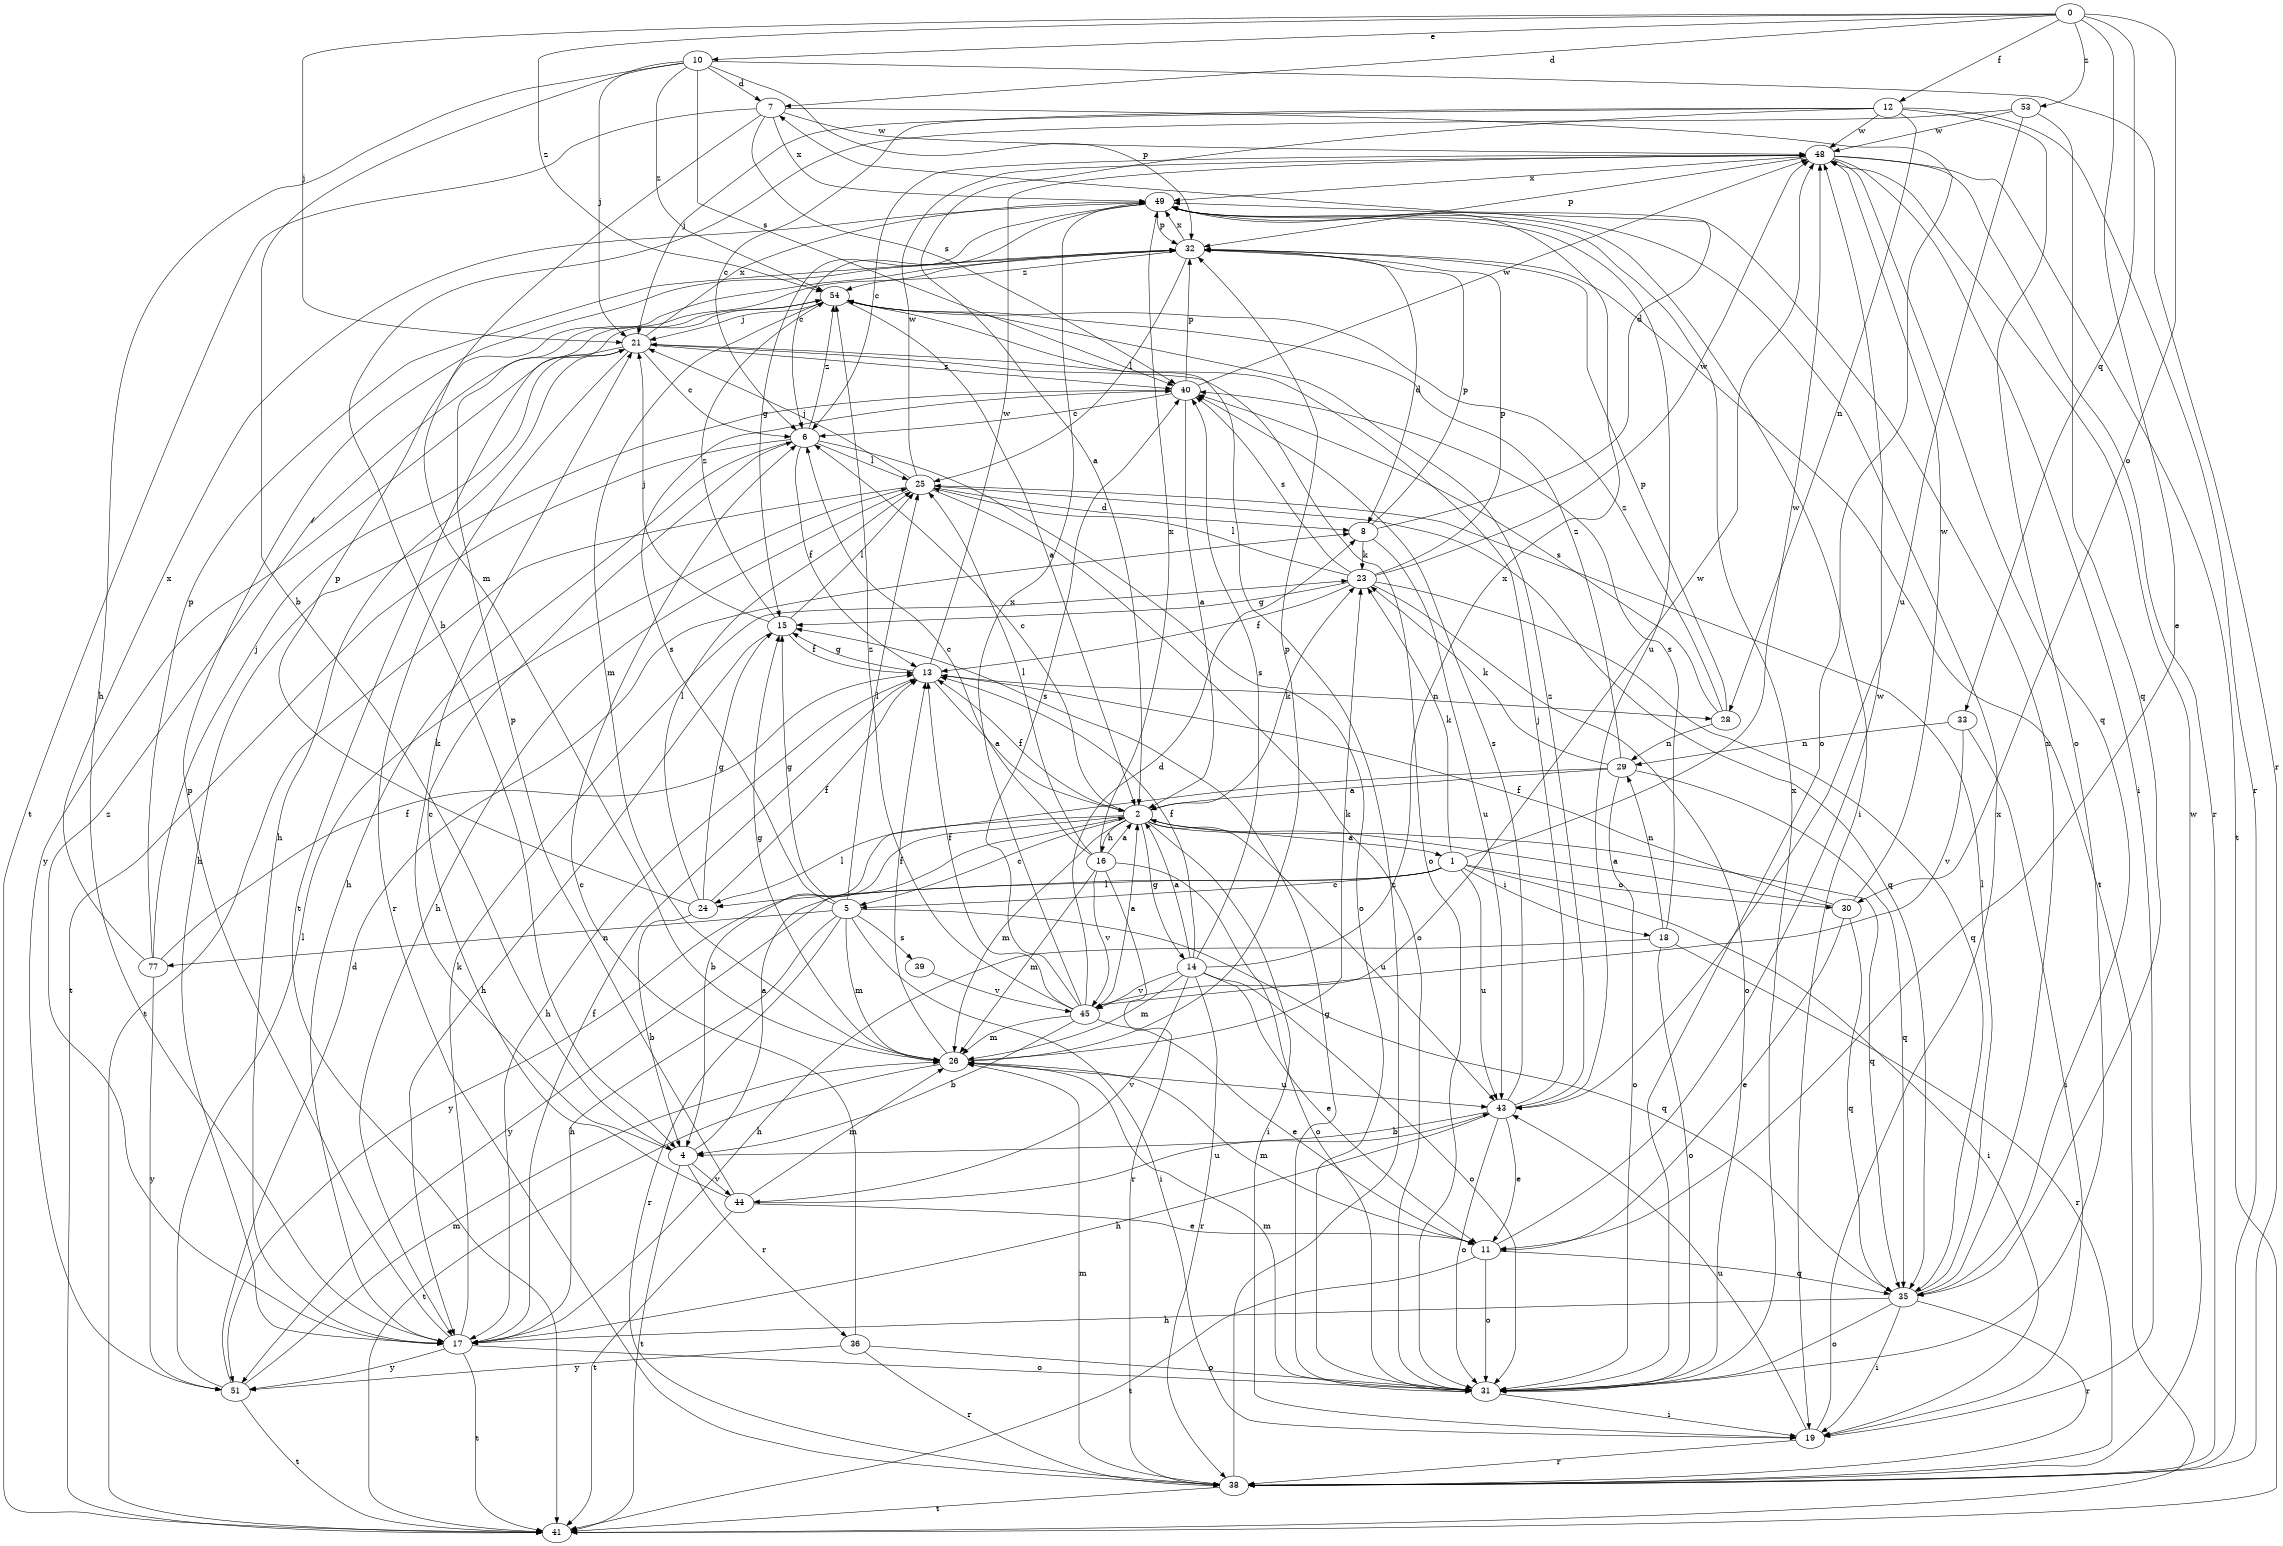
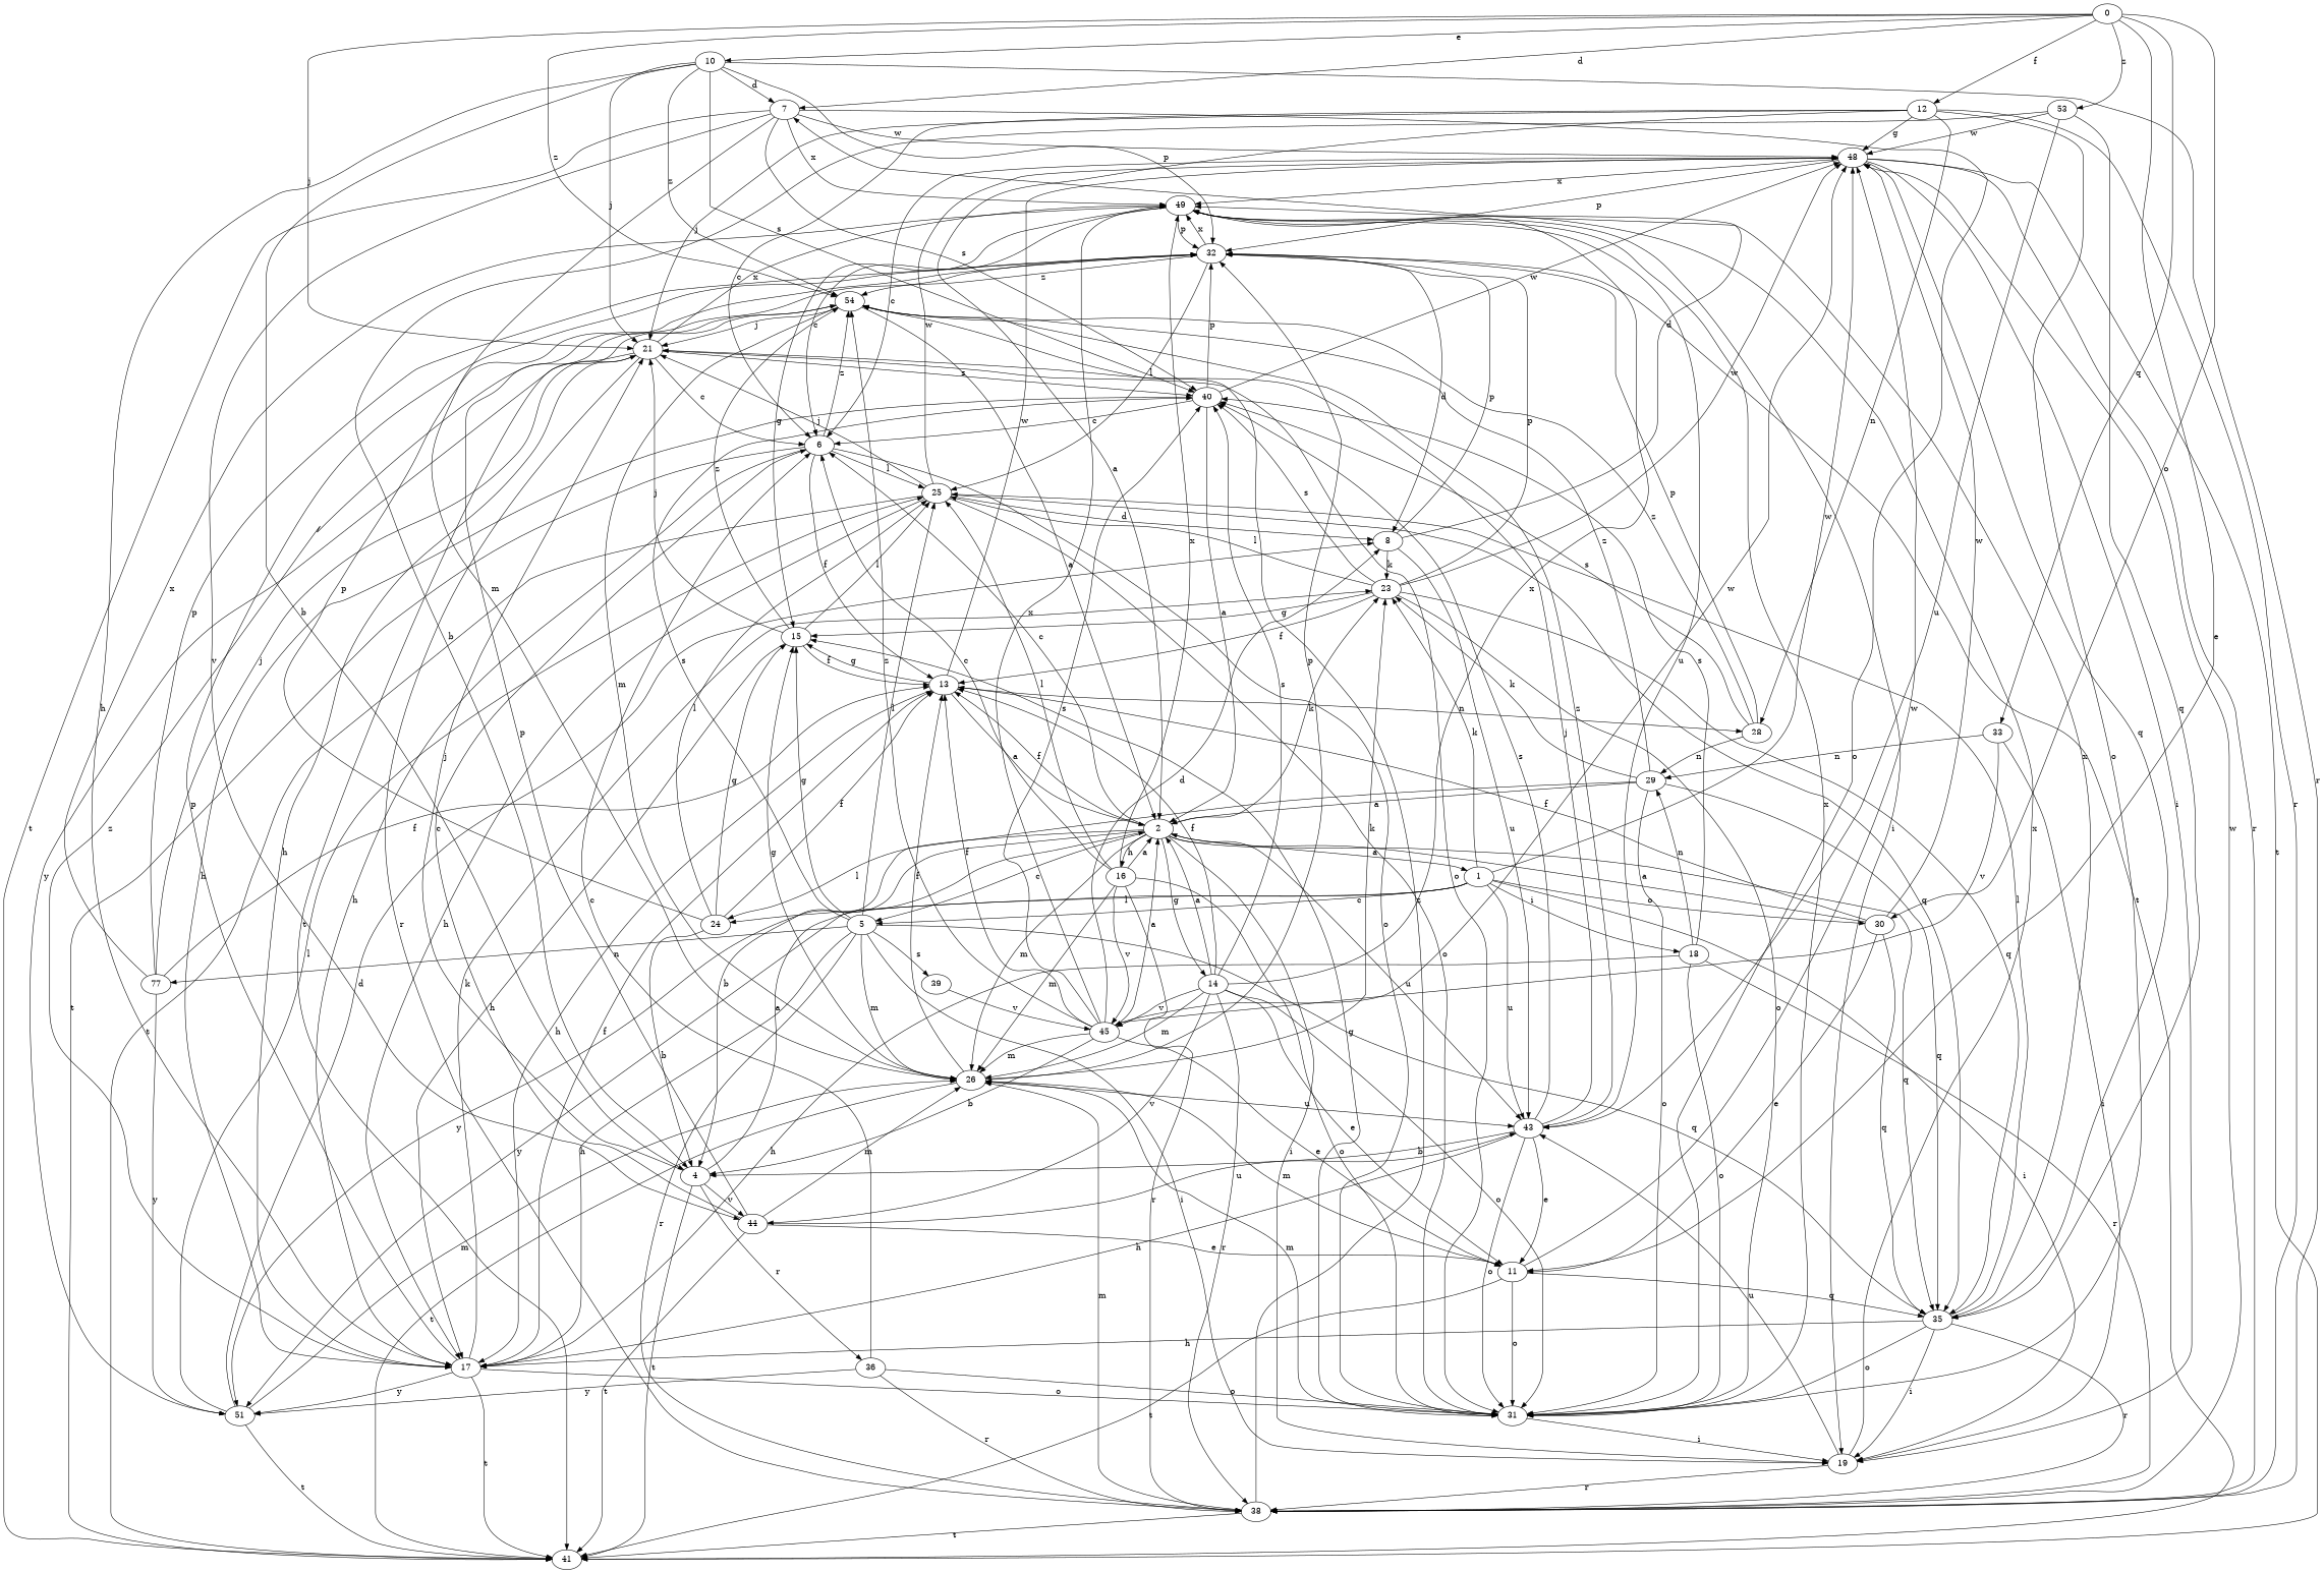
  strict digraph {
    0
    7
    10
    11
    12
    21
    30
    33
    53
    54
    48
    26
    41
    44
    40
    31
    49
    4
    17
    38
    32
    35
    2
    6
    28
    51
    13
    19
    45
    29
    43
    1
    5
    18
    23
    24
    15
    25
    n39 [label=77]
    39
    8
    14
    16
    36
    0 -> 7 [label=d]
    0 -> 10 [label=e]
    0 -> 11 [label=e]
    0 -> 12 [label=f]
    0 -> 21 [label=j]
    0 -> 30 [label=o]
    0 -> 33 [label=q]
    0 -> 53 [label=z]
    0 -> 54 [label=z]
    7 -> 48 [label=w]
    7 -> 26 [label=m]
    7 -> 41 [label=t]
+   7 -> 44 [label=v]
    7 -> 40 [label=s]
    7 -> 31 [label=o]
    7 -> 49 [label=x]
    10 -> 7 [label=d]
    10 -> 21 [label=j]
    10 -> 54 [label=z]
    10 -> 40 [label=s]
    10 -> 4 [label=b]
    10 -> 17 [label=h]
    10 -> 38 [label=r]
    10 -> 32 [label=p]
    11 -> 48 [label=w]
    11 -> 26 [label=m]
    11 -> 41 [label=t]
    11 -> 31 [label=o]
    11 -> 35 [label=q]
    12 -> 21 [label=j]
-   12 -> 48 [label=w]
+   12 -> 48 [label=g]
    12 -> 31 [label=o]
    12 -> 38 [label=r]
    12 -> 2 [label=a]
    12 -> 6 [label=c]
    12 -> 28 [label=n]
    21 -> 40 [label=s]
    21 -> 31 [label=o]
    21 -> 49 [label=x]
    21 -> 17 [label=h]
    21 -> 38 [label=r]
    21 -> 6 [label=c]
    21 -> 51 [label=y]
    30 -> 11 [label=e]
    30 -> 48 [label=w]
    30 -> 35 [label=q]
    30 -> 2 [label=a]
    30 -> 13 [label=f]
    33 -> 19 [label=i]
    33 -> 45 [label=v]
    33 -> 29 [label=n]
    53 -> 48 [label=w]
    53 -> 4 [label=b]
    53 -> 35 [label=q]
    53 -> 43 [label=u]
    54 -> 21 [label=j]
    54 -> 26 [label=m]
    54 -> 41 [label=t]
    54 -> 2 [label=a]
    48 -> 41 [label=t]
    48 -> 49 [label=x]
    48 -> 38 [label=r]
    48 -> 32 [label=p]
    48 -> 35 [label=q]
    48 -> 6 [label=c]
    48 -> 19 [label=i]
    26 -> 41 [label=t]
    26 -> 32 [label=p]
    26 -> 13 [label=f]
    26 -> 43 [label=u]
    26 -> 23 [label=k]
    26 -> 15 [label=g]
    44 -> 11 [label=e]
    44 -> 26 [label=m]
    44 -> 41 [label=t]
    44 -> 32 [label=p]
    44 -> 6 [label=c]
    44 -> 43 [label=u]
    40 -> 48 [label=w]
    40 -> 17 [label=h]
    40 -> 32 [label=p]
    40 -> 2 [label=a]
    40 -> 6 [label=c]
    31 -> 26 [label=m]
    31 -> 49 [label=x]
    31 -> 19 [label=i]
    31 -> 15 [label=g]
    49 -> 32 [label=p]
    49 -> 6 [label=c]
    49 -> 19 [label=i]
    49 -> 43 [label=u]
    49 -> 15 [label=g]
-   4 -> 21 [label=k]
+   4 -> 21 [label=j]
    4 -> 41 [label=t]
    4 -> 44 [label=v]
    4 -> 2 [label=a]
    4 -> 36 [label=r]
    17 -> 54 [label=z]
    17 -> 41 [label=t]
    17 -> 31 [label=o]
    17 -> 32 [label=p]
    17 -> 51 [label=y]
    17 -> 13 [label=f]
    17 -> 23 [label=k]
    38 -> 54 [label=z]
    38 -> 48 [label=w]
    38 -> 26 [label=m]
    38 -> 41 [label=t]
    32 -> 54 [label=z]
    32 -> 41 [label=t]
    32 -> 49 [label=x]
    32 -> 25 [label=l]
    32 -> 8 [label=d]
    35 -> 31 [label=o]
    35 -> 49 [label=x]
    35 -> 17 [label=h]
    35 -> 38 [label=r]
    35 -> 19 [label=i]
    35 -> 25 [label=l]
    2 -> 26 [label=m]
    2 -> 35 [label=q]
    2 -> 6 [label=c]
    2 -> 51 [label=y]
    2 -> 13 [label=f]
    2 -> 19 [label=i]
    2 -> 43 [label=u]
    2 -> 1 [label=a]
    2 -> 5 [label=c]
    2 -> 23 [label=k]
    2 -> 24 [label=l]
    2 -> 14 [label=g]
    2 -> 16 [label=h]
    6 -> 54 [label=z]
    6 -> 41 [label=t]
    6 -> 31 [label=o]
    6 -> 17 [label=h]
    6 -> 13 [label=f]
    6 -> 25 [label=l]
    28 -> 54 [label=z]
    28 -> 40 [label=s]
    28 -> 32 [label=p]
    28 -> 29 [label=n]
    51 -> 26 [label=m]
    51 -> 41 [label=t]
    51 -> 25 [label=l]
    51 -> 8 [label=d]
    13 -> 48 [label=w]
    13 -> 17 [label=h]
    13 -> 2 [label=a]
    13 -> 28 [label=n]
    13 -> 15 [label=g]
    19 -> 49 [label=x]
    19 -> 38 [label=r]
    19 -> 43 [label=u]
    45 -> 11 [label=e]
    45 -> 54 [label=z]
    45 -> 48 [label=w]
    45 -> 26 [label=m]
    45 -> 40 [label=s]
    45 -> 49 [label=x]
    45 -> 4 [label=b]
    45 -> 2 [label=a]
    45 -> 13 [label=f]
    45 -> 8 [label=d]
    29 -> 54 [label=z]
    29 -> 31 [label=o]
    29 -> 4 [label=b]
    29 -> 35 [label=q]
    29 -> 2 [label=a]
    29 -> 23 [label=k]
    43 -> 11 [label=e]
    43 -> 21 [label=j]
    43 -> 54 [label=z]
    43 -> 40 [label=s]
    43 -> 31 [label=o]
    43 -> 4 [label=b]
    43 -> 17 [label=h]
    1 -> 30 [label=o]
    1 -> 48 [label=w]
    1 -> 51 [label=y]
    1 -> 19 [label=i]
    1 -> 43 [label=u]
    1 -> 5 [label=c]
    1 -> 18 [label=i]
    1 -> 23 [label=k]
    1 -> 24 [label=l]
    5 -> 26 [label=m]
    5 -> 40 [label=s]
    5 -> 17 [label=h]
    5 -> 38 [label=r]
    5 -> 35 [label=q]
    5 -> 19 [label=i]
    5 -> 15 [label=g]
    5 -> 25 [label=l]
    5 -> n39 [label=n]
    5 -> 39 [label=s]
    18 -> 40 [label=s]
    18 -> 31 [label=o]
    18 -> 17 [label=h]
    18 -> 38 [label=r]
    18 -> 29 [label=n]
    23 -> 48 [label=w]
    23 -> 40 [label=s]
    23 -> 31 [label=o]
    23 -> 32 [label=p]
    23 -> 35 [label=q]
    23 -> 13 [label=f]
    23 -> 15 [label=g]
    23 -> 25 [label=l]
    24 -> 4 [label=b]
    24 -> 32 [label=p]
    24 -> 13 [label=f]
    24 -> 15 [label=g]
    24 -> 25 [label=l]
    15 -> 21 [label=j]
    15 -> 54 [label=z]
    15 -> 17 [label=h]
    15 -> 13 [label=f]
    15 -> 25 [label=l]
    25 -> 21 [label=j]
    25 -> 48 [label=w]
    25 -> 41 [label=t]
    25 -> 31 [label=o]
    25 -> 17 [label=h]
    25 -> 35 [label=q]
    25 -> 8 [label=d]
    n39 -> 21 [label=j]
    n39 -> 49 [label=x]
    n39 -> 32 [label=p]
    n39 -> 51 [label=y]
    n39 -> 13 [label=f]
    39 -> 45 [label=v]
    8 -> 7 [label=d]
    8 -> 32 [label=p]
    8 -> 43 [label=u]
    8 -> 23 [label=k]
    14 -> 11 [label=e]
    14 -> 26 [label=m]
    14 -> 44 [label=v]
    14 -> 40 [label=s]
    14 -> 31 [label=o]
    14 -> 49 [label=x]
    14 -> 38 [label=r]
    14 -> 2 [label=a]
    14 -> 13 [label=f]
    14 -> 45 [label=v]
    16 -> 26 [label=m]
    16 -> 31 [label=o]
    16 -> 49 [label=x]
    16 -> 38 [label=r]
    16 -> 2 [label=a]
    16 -> 6 [label=c]
    16 -> 45 [label=v]
    16 -> 25 [label=l]
    36 -> 31 [label=o]
    36 -> 38 [label=r]
    36 -> 6 [label=c]
    36 -> 51 [label=y]
  }
